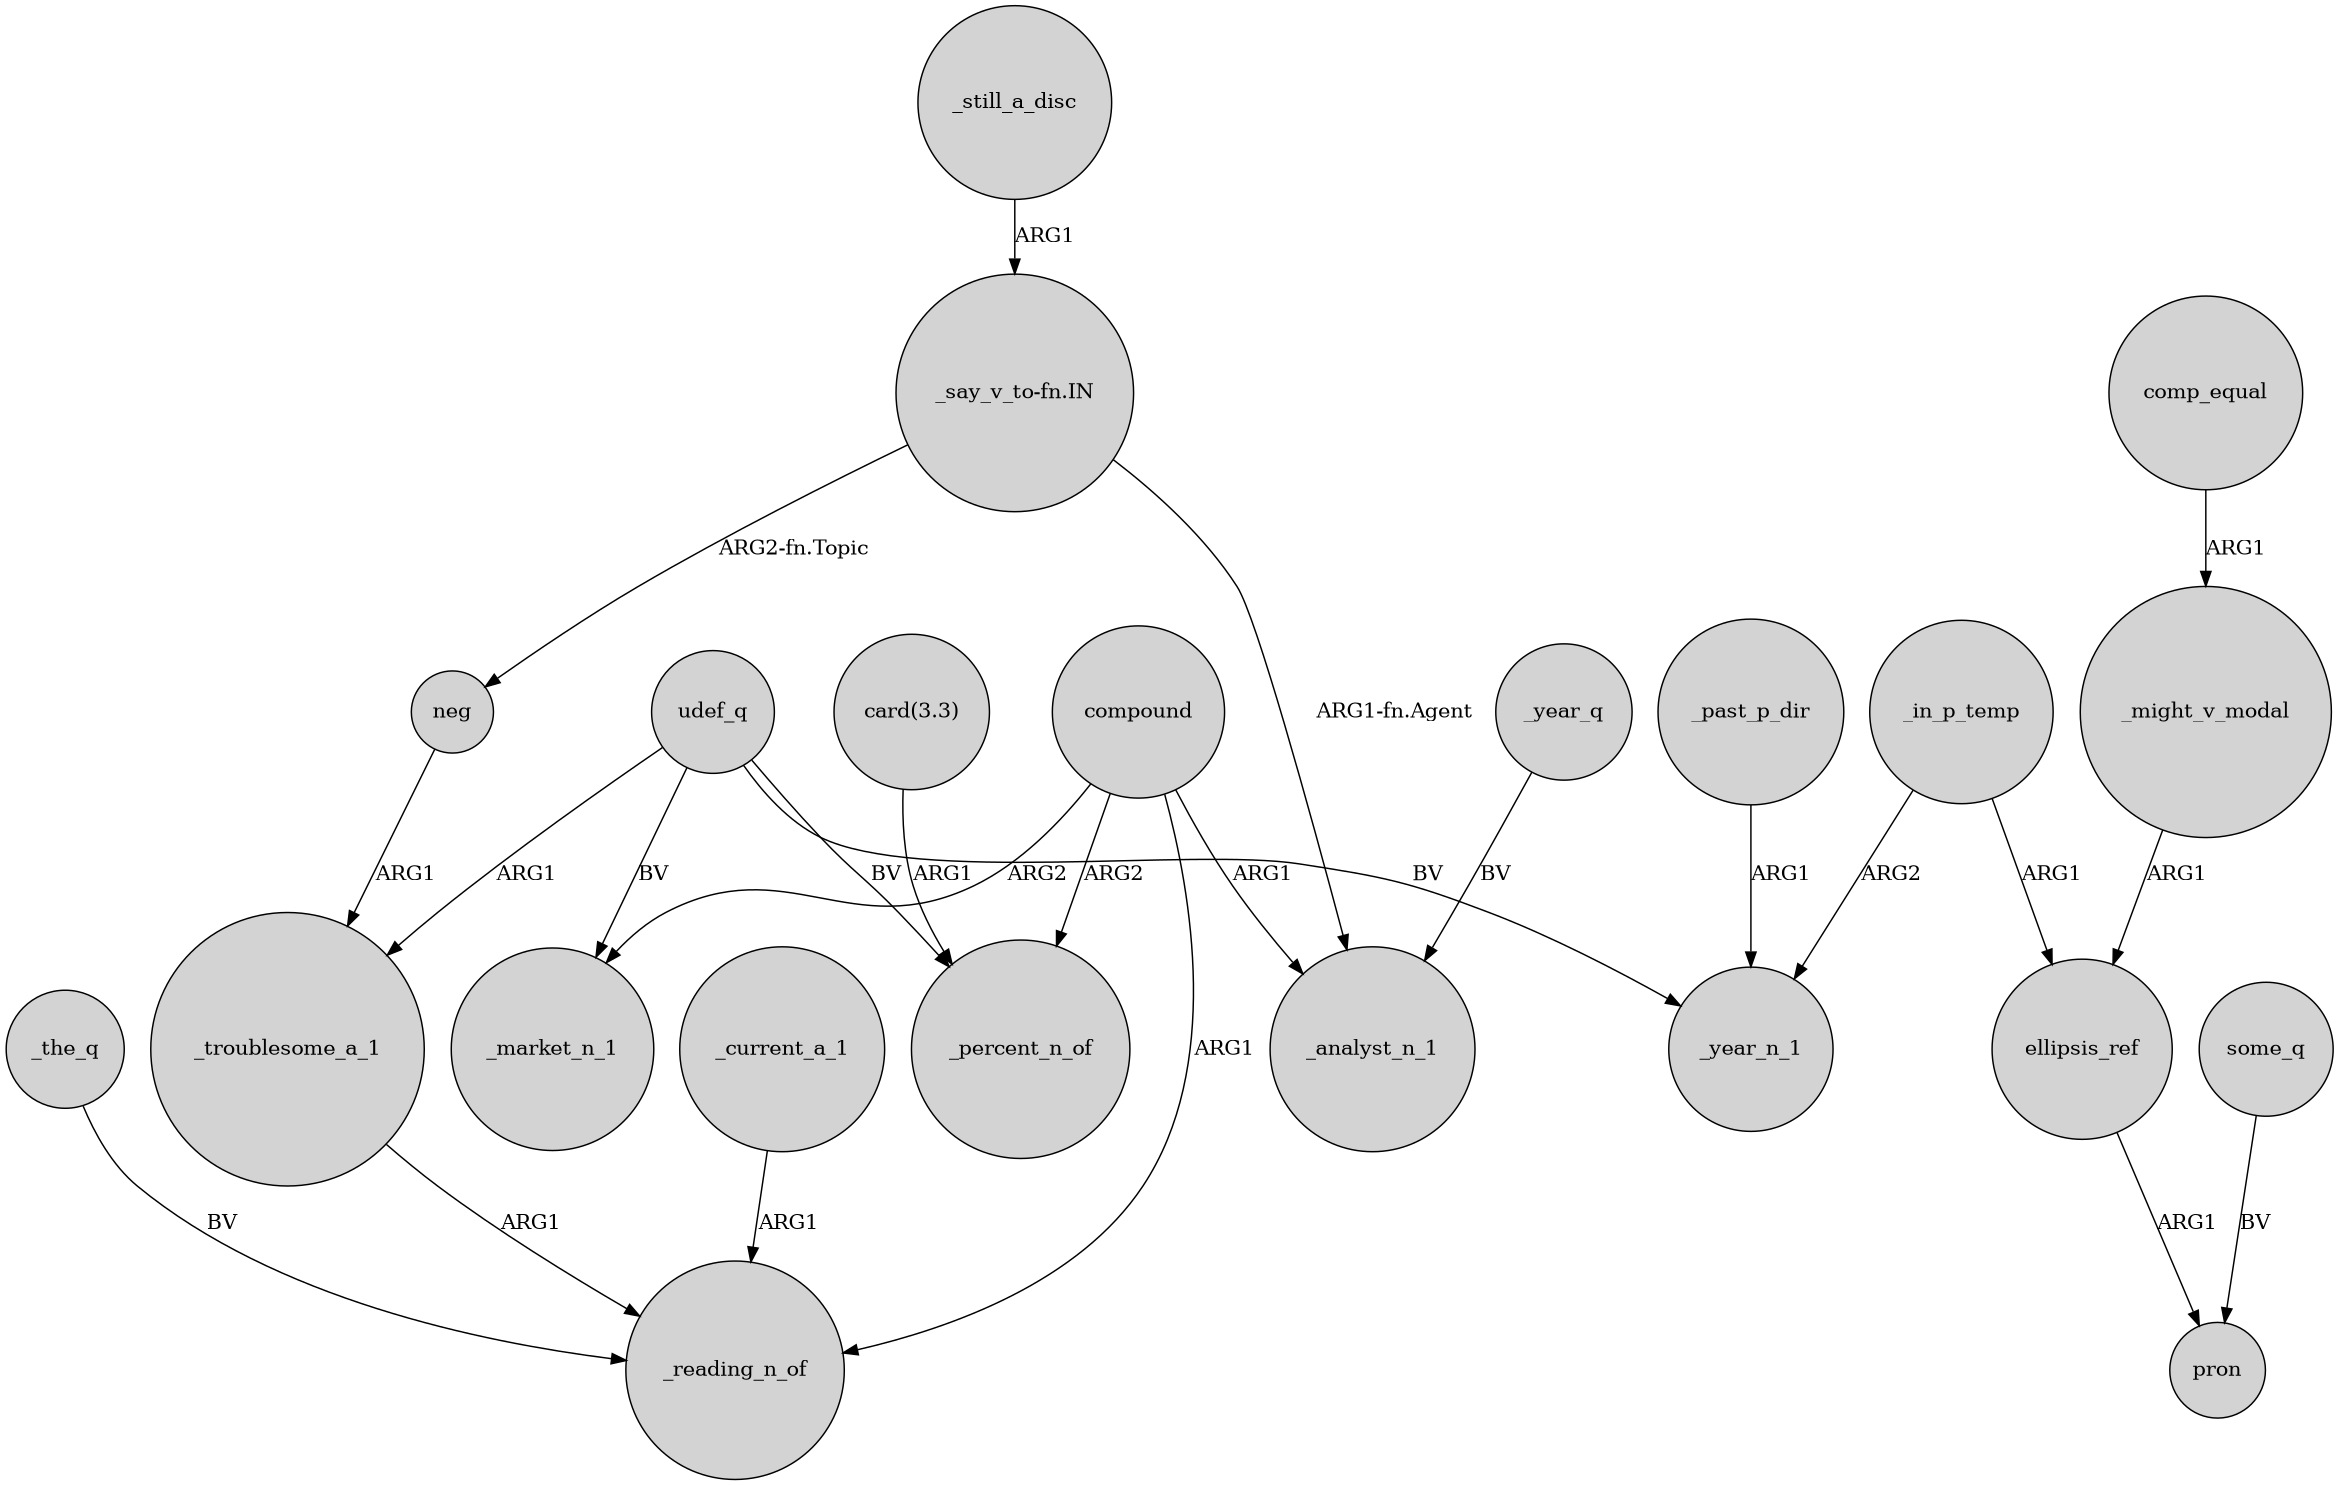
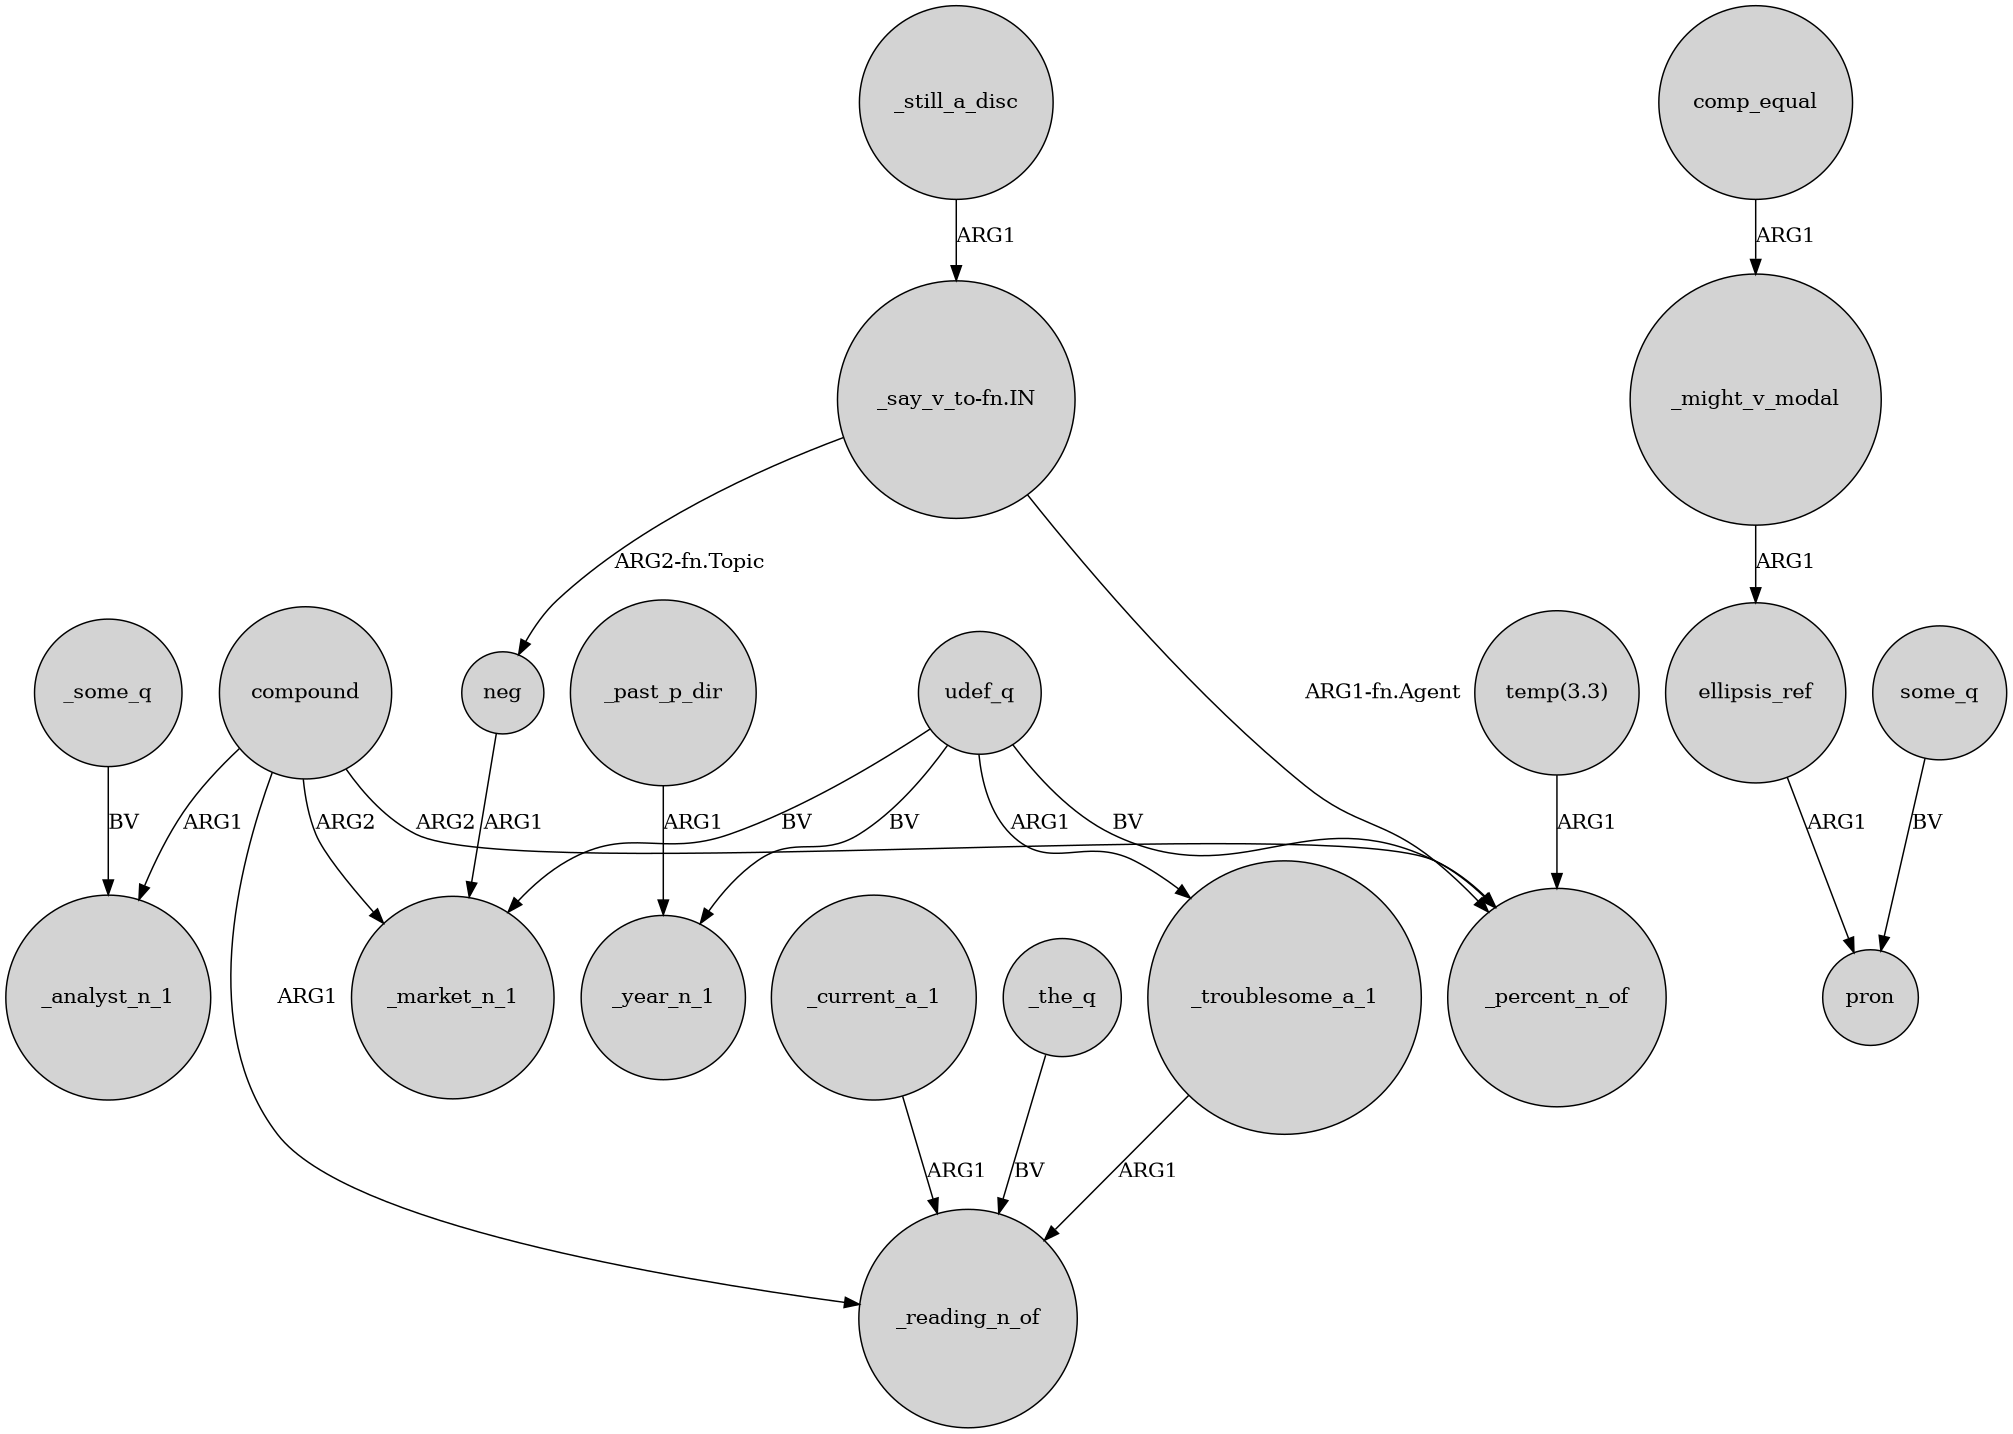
  digraph {
    node [shape=circle style=filled]
    compound
    _market_n_1
    _reading_n_of
    _percent_n_of
    _analyst_n_1
    comp_equal
    _might_v_modal
    ellipsis_ref
    _troublesome_a_1
    pron
    _current_a_1
    udef_q
    _year_n_1
-   _in_p_temp
    n15 [label=some_q]
    _past_p_dir
-   _some_q [label=_year_q]
+   _some_q
    "_say_v_to-fn.IN"
    neg
    _the_q
    _still_a_disc
-   "card(3.3)"
+   "card(3.3)" [label="temp(3.3)"]
    compound -> _market_n_1 [label=ARG2]
    compound -> _reading_n_of [label=ARG1]
    compound -> _percent_n_of [label=ARG2]
    compound -> _analyst_n_1 [label=ARG1]
    comp_equal -> _might_v_modal [label=ARG1]
    _might_v_modal -> ellipsis_ref [label=ARG1]
    ellipsis_ref -> pron [label=ARG1]
    _troublesome_a_1 -> _reading_n_of [label=ARG1]
    _current_a_1 -> _reading_n_of [label=ARG1]
    udef_q -> _market_n_1 [label=BV]
    udef_q -> _percent_n_of [label=BV]
    udef_q -> _troublesome_a_1 [label=ARG1]
    udef_q -> _year_n_1 [label=BV]
-   _in_p_temp -> ellipsis_ref [label=ARG1]
-   _in_p_temp -> _year_n_1 [label=ARG2]
    n15 -> pron [label=BV]
    _past_p_dir -> _year_n_1 [label=ARG1]
    _some_q -> _analyst_n_1 [label=BV]
-   "_say_v_to-fn.IN" -> _analyst_n_1 [label="ARG1-fn.Agent"]
+   "_say_v_to-fn.IN" -> _percent_n_of [label="ARG1-fn.Agent"]
    "_say_v_to-fn.IN" -> neg [label="ARG2-fn.Topic"]
-   neg -> _troublesome_a_1 [label=ARG1]
+   neg -> _market_n_1 [label=ARG1]
    _the_q -> _reading_n_of [label=BV]
    _still_a_disc -> "_say_v_to-fn.IN" [label=ARG1]
    "card(3.3)" -> _percent_n_of [label=ARG1]
  }
